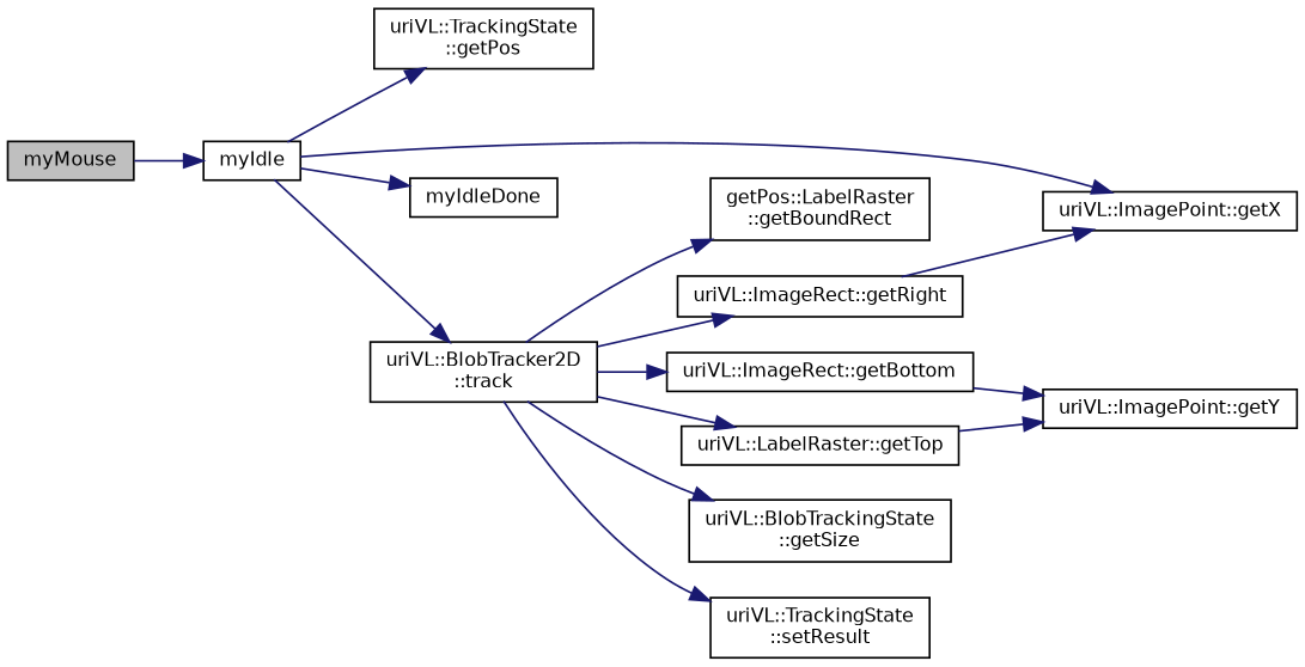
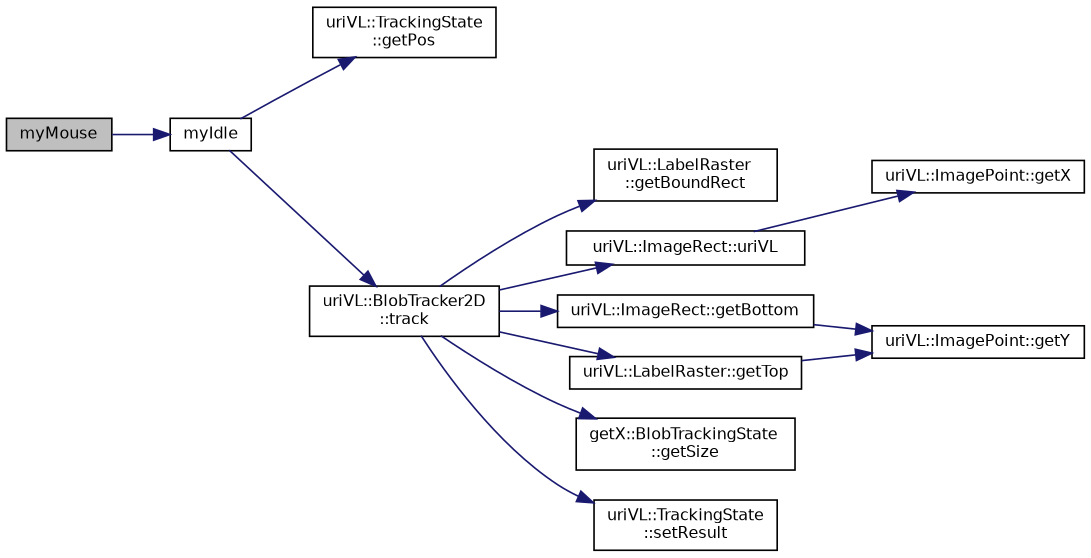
  digraph {
    rankdir=LR
    node [color=black fillcolor=white fontname=Helvetica fontsize=10 shape=record style=filled]
    edge [color=midnightblue fontname=Helvetica fontsize=10 labelfontname=Helvetica labelfontsize=10 style=solid]
    n1 [fillcolor=grey75 fontcolor=black height=0.2 label=myMouse width=0.4]
    n2 [height=0.2 label=myIdle width=0.4]
    n3 [height=0.2 label="uriVL::TrackingState\l::getPos" width=0.4]
    n4 [height=0.2 label="uriVL::ImagePoint::getX" width=0.4]
-   n5 [height=0.2 label=myIdleDone width=0.4]
    n6 [height=0.2 label="uriVL::BlobTracker2D\l::track" width=0.4]
-   n7 [height=0.2 label="getPos::LabelRaster\l::getBoundRect" width=0.4]
-   n8 [height=0.2 label="uriVL::ImageRect::getRight" width=0.4]
+   n7 [height=0.2 label="uriVL::LabelRaster\l::getBoundRect" width=0.4]
+   n8 [height=0.2 label="uriVL::ImageRect::uriVL" width=0.4]
    n9 [height=0.2 label="uriVL::ImageRect::getBottom" width=0.4]
    n10 [height=0.2 label="uriVL::LabelRaster::getTop" width=0.4]
-   n11 [height=0.2 label="uriVL::BlobTrackingState\l::getSize" width=0.4]
+   n11 [height=0.2 label="getX::BlobTrackingState\l::getSize" width=0.4]
    n12 [height=0.2 label="uriVL::TrackingState\l::setResult" width=0.4]
    n13 [height=0.2 label="uriVL::ImagePoint::getY" width=0.4]
    n1 -> n2
    n2 -> n3
-   n2 -> n4
-   n2 -> n5
    n2 -> n6
    n6 -> n7
    n6 -> n8
    n6 -> n9
    n6 -> n10
    n6 -> n11
    n6 -> n12
    n8 -> n4
    n9 -> n13
    n10 -> n13
  }
